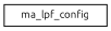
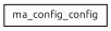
  digraph {
    rankdir=TB
    fontname=Ubuntu
-   n1 [color=black fillcolor=white fontname=Ubuntu fontsize=10 height=0.2 label=ma_lpf_config shape=record style=filled width=0.4]
+   n1 [color=black fillcolor=white fontname=Ubuntu fontsize=10 height=0.2 label=ma_config_config shape=record style=filled width=0.4]
  }
